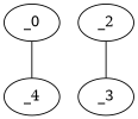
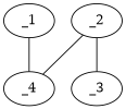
  graph {
    node [charge=0 chem=7 symbol="Cl " x=2.866 y=0.75]
    edge [valence=1]
-   _1 [x=3.7321 label=_0]
+   _1 [x=3.7321]
    _4 [y=-0.75]
    _2 [chem=42 symbol="Tb " y=0.25]
    _3 [x=2]
    _1 -- _4
+   _2 -- _4
    _2 -- _3
  }
